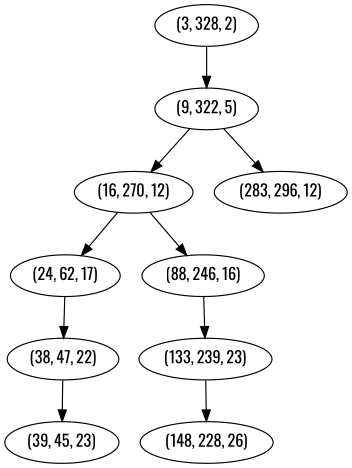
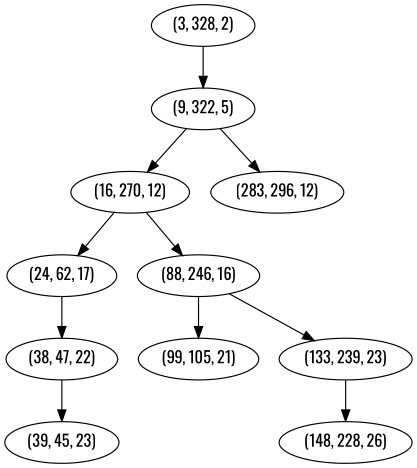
  digraph {
    fontname=Oswald
    node [fontname=Oswald]
    edge [fontname=Oswald]
    "(3, 328, 2)"
    "(9, 322, 5)"
    n3 [label="(16, 270, 12)"]
    "(283, 296, 12)"
    "(24, 62, 17)"
    "(88, 246, 16)"
    "(38, 47, 22)"
+   "(99, 105, 21)"
    "(133, 239, 23)"
    "(39, 45, 23)"
    "(148, 228, 26)"
    "(3, 328, 2)" -> "(9, 322, 5)"
    "(9, 322, 5)" -> n3
    "(9, 322, 5)" -> "(283, 296, 12)"
    n3 -> "(24, 62, 17)"
    n3 -> "(88, 246, 16)"
    "(24, 62, 17)" -> "(38, 47, 22)"
+   "(88, 246, 16)" -> "(99, 105, 21)"
    "(88, 246, 16)" -> "(133, 239, 23)"
    "(38, 47, 22)" -> "(39, 45, 23)"
    "(133, 239, 23)" -> "(148, 228, 26)"
  }
